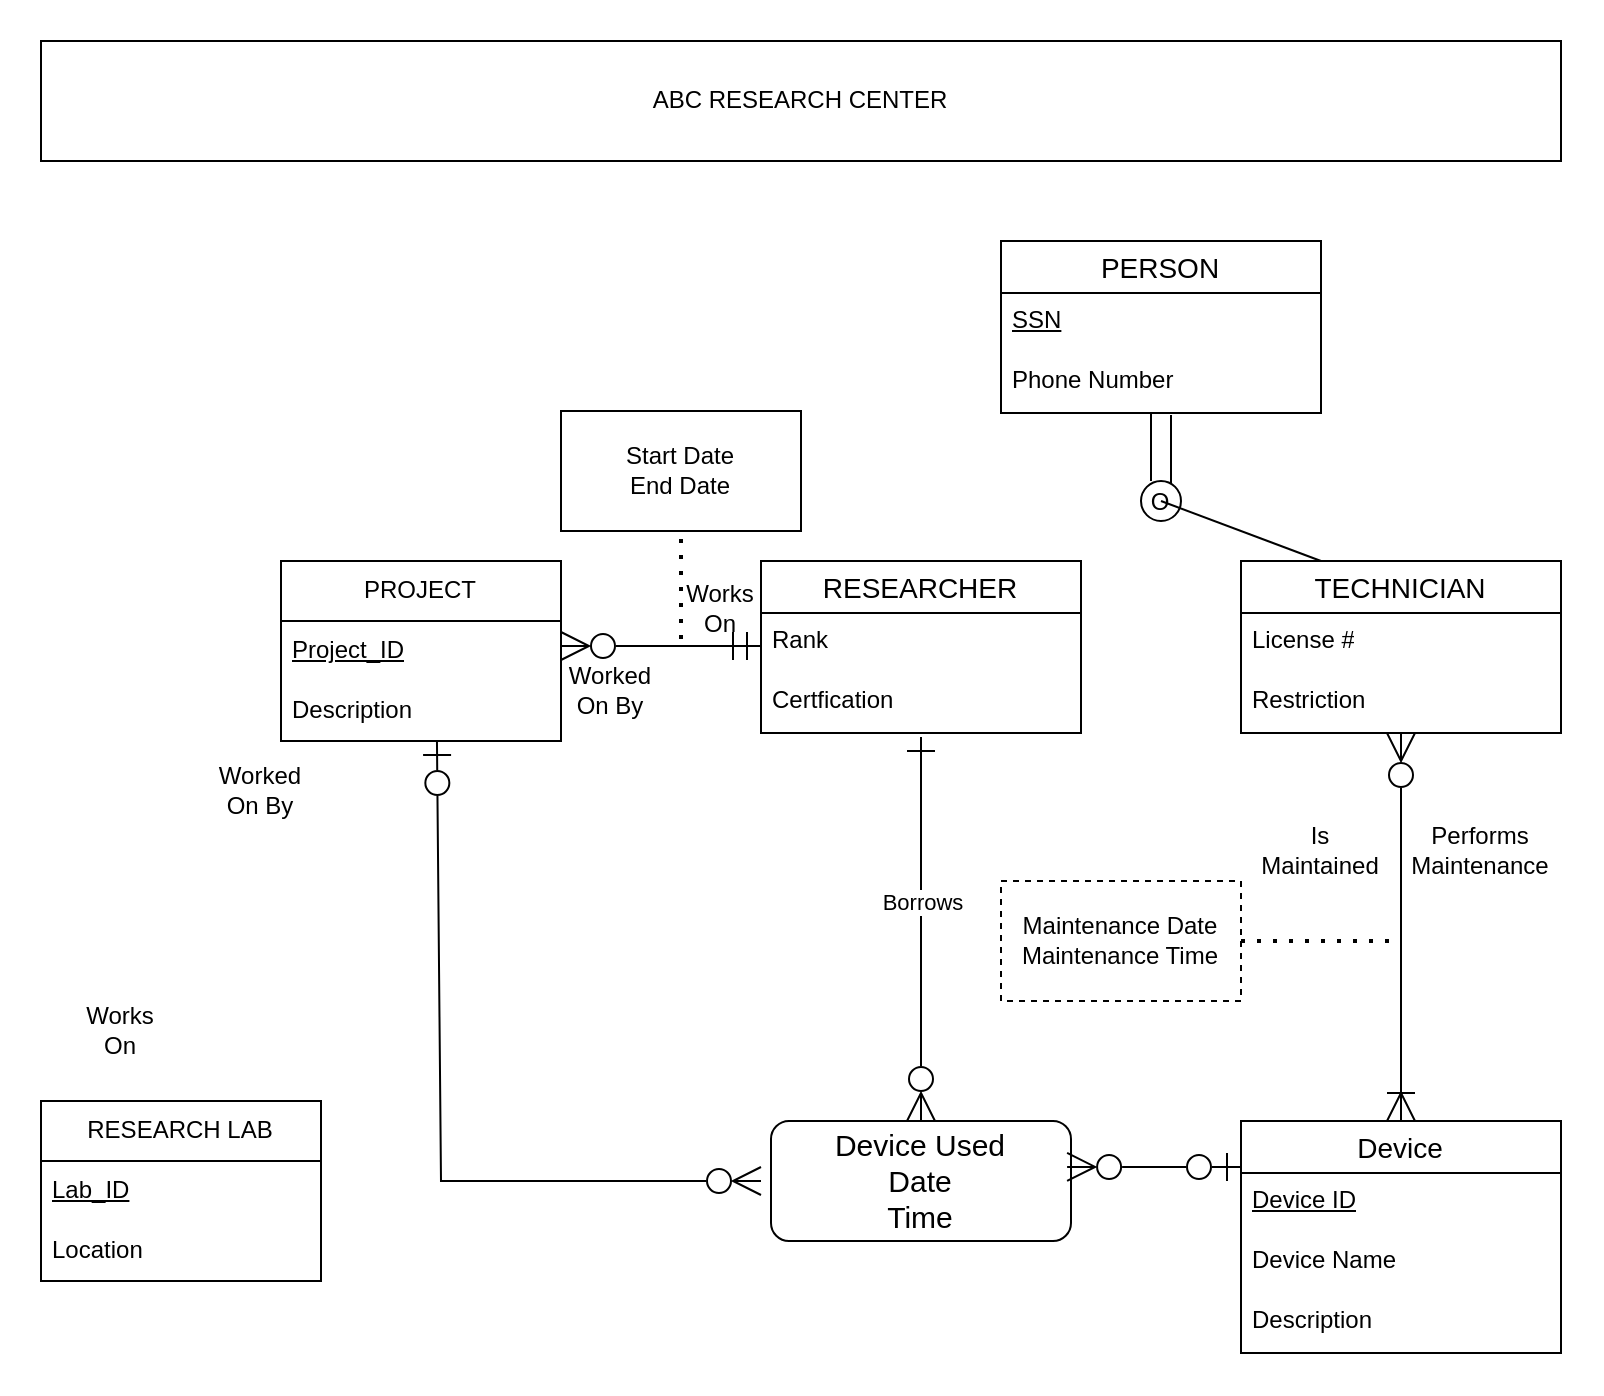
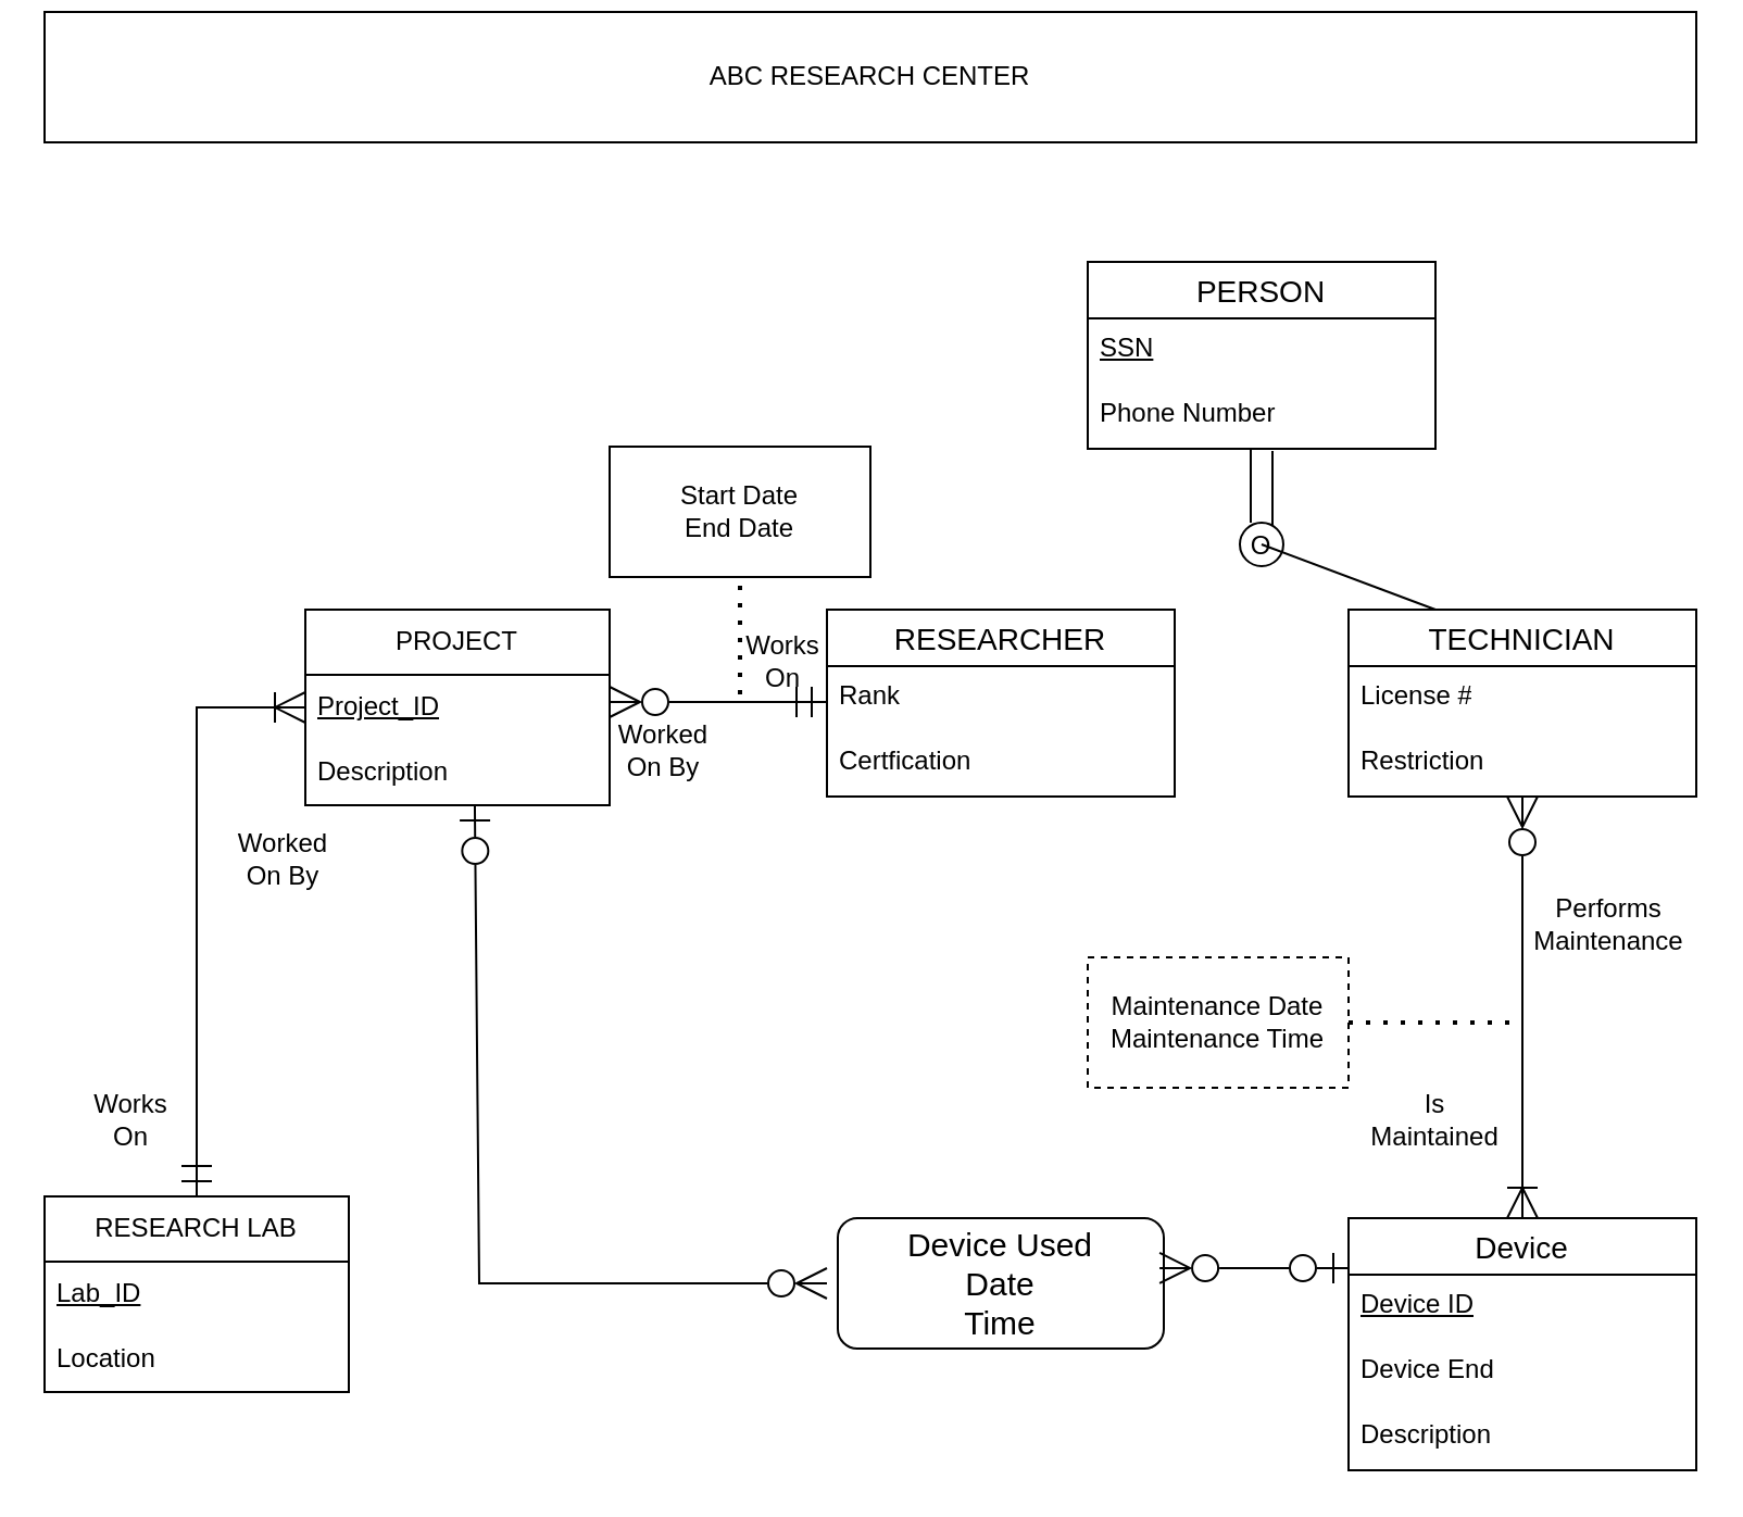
  <mxCell id="0" />
  <mxCell id="1" parent="0" />
- <mxCell id="2" value="ABC RESEARCH CENTER" style="rounded=0;whiteSpace=wrap;html=1;" vertex="1" parent="1"><mxGeometry x="20" y="20" width="760" height="60" as="geometry" /></mxCell>
+ <mxCell id="2" value="ABC RESEARCH CENTER" style="rounded=0;whiteSpace=wrap;html=1;" vertex="1" parent="1"><mxGeometry x="20" y="5" width="760" height="60" as="geometry" /></mxCell>
  <mxCell id="3" value="RESEARCH LAB" style="swimlane;fontStyle=0;childLayout=stackLayout;horizontal=1;startSize=30;horizontalStack=0;resizeParent=1;resizeParentMax=0;resizeLast=0;collapsible=1;marginBottom=0;whiteSpace=wrap;html=1;" vertex="1" parent="1"><mxGeometry x="20" y="550" width="140" height="90" as="geometry" /></mxCell>
  <mxCell id="4" value="&lt;u&gt;Lab_ID&lt;/u&gt;" style="text;strokeColor=none;fillColor=none;align=left;verticalAlign=middle;spacingLeft=4;spacingRight=4;overflow=hidden;points=[[0,0.5],[1,0.5]];portConstraint=eastwest;rotatable=0;whiteSpace=wrap;html=1;" vertex="1" parent="3"><mxGeometry y="30" width="140" height="30" as="geometry" /></mxCell>
  <mxCell id="5" value="Location" style="text;strokeColor=none;fillColor=none;align=left;verticalAlign=middle;spacingLeft=4;spacingRight=4;overflow=hidden;points=[[0,0.5],[1,0.5]];portConstraint=eastwest;rotatable=0;whiteSpace=wrap;html=1;" vertex="1" parent="3"><mxGeometry y="60" width="140" height="30" as="geometry" /></mxCell>
  <mxCell id="6" value="PROJECT" style="swimlane;fontStyle=0;childLayout=stackLayout;horizontal=1;startSize=30;horizontalStack=0;resizeParent=1;resizeParentMax=0;resizeLast=0;collapsible=1;marginBottom=0;whiteSpace=wrap;html=1;" vertex="1" parent="1"><mxGeometry x="140" y="280" width="140" height="90" as="geometry" /></mxCell>
  <mxCell id="7" value="&lt;u&gt;Project_ID&lt;/u&gt;" style="text;strokeColor=none;fillColor=none;align=left;verticalAlign=middle;spacingLeft=4;spacingRight=4;overflow=hidden;points=[[0,0.5],[1,0.5]];portConstraint=eastwest;rotatable=0;whiteSpace=wrap;html=1;" vertex="1" parent="6"><mxGeometry y="30" width="140" height="30" as="geometry" /></mxCell>
  <mxCell id="8" value="Description" style="text;strokeColor=none;fillColor=none;align=left;verticalAlign=middle;spacingLeft=4;spacingRight=4;overflow=hidden;points=[[0,0.5],[1,0.5]];portConstraint=eastwest;rotatable=0;whiteSpace=wrap;html=1;" vertex="1" parent="6"><mxGeometry y="60" width="140" height="30" as="geometry" /></mxCell>
  <mxCell id="9" value="Device" style="swimlane;fontStyle=0;childLayout=stackLayout;horizontal=1;startSize=26;horizontalStack=0;resizeParent=1;resizeParentMax=0;resizeLast=0;collapsible=1;marginBottom=0;align=center;fontSize=14;" vertex="1" parent="1"><mxGeometry x="620" y="560" width="160" height="116" as="geometry" /></mxCell>
  <mxCell id="10" value="Device ID" style="text;strokeColor=none;fillColor=none;spacingLeft=4;spacingRight=4;overflow=hidden;rotatable=0;points=[[0,0.5],[1,0.5]];portConstraint=eastwest;fontSize=12;whiteSpace=wrap;html=1;fontStyle=4" vertex="1" parent="9"><mxGeometry y="26" width="160" height="30" as="geometry" /></mxCell>
- <mxCell id="11" value="Device Name" style="text;strokeColor=none;fillColor=none;spacingLeft=4;spacingRight=4;overflow=hidden;rotatable=0;points=[[0,0.5],[1,0.5]];portConstraint=eastwest;fontSize=12;whiteSpace=wrap;html=1;" vertex="1" parent="9"><mxGeometry y="56" width="160" height="30" as="geometry" /></mxCell>
+ <mxCell id="11" value="Device End" style="text;strokeColor=none;fillColor=none;spacingLeft=4;spacingRight=4;overflow=hidden;rotatable=0;points=[[0,0.5],[1,0.5]];portConstraint=eastwest;fontSize=12;whiteSpace=wrap;html=1;" vertex="1" parent="9"><mxGeometry y="56" width="160" height="30" as="geometry" /></mxCell>
  <mxCell id="12" value="Description" style="text;strokeColor=none;fillColor=none;spacingLeft=4;spacingRight=4;overflow=hidden;rotatable=0;points=[[0,0.5],[1,0.5]];portConstraint=eastwest;fontSize=12;whiteSpace=wrap;html=1;" vertex="1" parent="9"><mxGeometry y="86" width="160" height="30" as="geometry" /></mxCell>
  <mxCell id="13" value="TECHNICIAN" style="swimlane;fontStyle=0;childLayout=stackLayout;horizontal=1;startSize=26;horizontalStack=0;resizeParent=1;resizeParentMax=0;resizeLast=0;collapsible=1;marginBottom=0;align=center;fontSize=14;" vertex="1" parent="1"><mxGeometry x="620" y="280" width="160" height="86" as="geometry" /></mxCell>
  <mxCell id="14" value="License #" style="text;strokeColor=none;fillColor=none;spacingLeft=4;spacingRight=4;overflow=hidden;rotatable=0;points=[[0,0.5],[1,0.5]];portConstraint=eastwest;fontSize=12;whiteSpace=wrap;html=1;" vertex="1" parent="13"><mxGeometry y="26" width="160" height="30" as="geometry" /></mxCell>
  <mxCell id="15" value="Restriction" style="text;strokeColor=none;fillColor=none;spacingLeft=4;spacingRight=4;overflow=hidden;rotatable=0;points=[[0,0.5],[1,0.5]];portConstraint=eastwest;fontSize=12;whiteSpace=wrap;html=1;" vertex="1" parent="13"><mxGeometry y="56" width="160" height="30" as="geometry" /></mxCell>
  <mxCell id="16" value="RESEARCHER" style="swimlane;fontStyle=0;childLayout=stackLayout;horizontal=1;startSize=26;horizontalStack=0;resizeParent=1;resizeParentMax=0;resizeLast=0;collapsible=1;marginBottom=0;align=center;fontSize=14;" vertex="1" parent="1"><mxGeometry x="380" y="280" width="160" height="86" as="geometry" /></mxCell>
  <mxCell id="17" value="Rank" style="text;strokeColor=none;fillColor=none;spacingLeft=4;spacingRight=4;overflow=hidden;rotatable=0;points=[[0,0.5],[1,0.5]];portConstraint=eastwest;fontSize=12;whiteSpace=wrap;html=1;" vertex="1" parent="16"><mxGeometry y="26" width="160" height="30" as="geometry" /></mxCell>
  <mxCell id="18" value="Certfication" style="text;strokeColor=none;fillColor=none;spacingLeft=4;spacingRight=4;overflow=hidden;rotatable=0;points=[[0,0.5],[1,0.5]];portConstraint=eastwest;fontSize=12;whiteSpace=wrap;html=1;" vertex="1" parent="16"><mxGeometry y="56" width="160" height="30" as="geometry" /></mxCell>
  <mxCell id="19" value="PERSON" style="swimlane;fontStyle=0;childLayout=stackLayout;horizontal=1;startSize=26;horizontalStack=0;resizeParent=1;resizeParentMax=0;resizeLast=0;collapsible=1;marginBottom=0;align=center;fontSize=14;" vertex="1" parent="1"><mxGeometry x="500" y="120" width="160" height="86" as="geometry" /></mxCell>
  <mxCell id="20" value="SSN" style="text;strokeColor=none;fillColor=none;spacingLeft=4;spacingRight=4;overflow=hidden;rotatable=0;points=[[0,0.5],[1,0.5]];portConstraint=eastwest;fontSize=12;whiteSpace=wrap;html=1;fontStyle=4" vertex="1" parent="19"><mxGeometry y="26" width="160" height="30" as="geometry" /></mxCell>
  <mxCell id="21" value="Phone Number" style="text;strokeColor=none;fillColor=none;spacingLeft=4;spacingRight=4;overflow=hidden;rotatable=0;points=[[0,0.5],[1,0.5]];portConstraint=eastwest;fontSize=12;whiteSpace=wrap;html=1;" vertex="1" parent="19"><mxGeometry y="56" width="160" height="30" as="geometry" /></mxCell>
  <mxCell id="22" value="" style="shape=ellipse;html=1;dashed=0;whiteSpace=wrap;aspect=fixed;perimeter=ellipsePerimeter;" vertex="1" parent="1"><mxGeometry x="570" y="240" width="20" height="20" as="geometry" /></mxCell>
  <mxCell id="23" value="O" style="text;html=1;align=center;verticalAlign=middle;whiteSpace=wrap;rounded=0;" vertex="1" parent="1"><mxGeometry x="550" y="238" width="60" height="25" as="geometry" /></mxCell>
  <mxCell id="24" value="" style="endArrow=none;html=1;rounded=0;" edge="1" parent="1"><mxGeometry width="50" height="50" relative="1" as="geometry"><mxPoint x="575" y="240" as="sourcePoint" /><mxPoint x="575" y="206" as="targetPoint" /></mxGeometry></mxCell>
  <mxCell id="25" value="" style="endArrow=none;html=1;rounded=0;" edge="1" parent="1"><mxGeometry width="50" height="50" relative="1" as="geometry"><mxPoint x="585" y="241" as="sourcePoint" /><mxPoint x="585" y="207" as="targetPoint" /></mxGeometry></mxCell>
  <mxCell id="26" value="" style="endArrow=none;html=1;rounded=0;entryX=0.25;entryY=0;entryDx=0;entryDy=0;" edge="1" parent="1" target="13"><mxGeometry width="50" height="50" relative="1" as="geometry"><mxPoint x="580" y="250" as="sourcePoint" /><mxPoint x="710" y="210" as="targetPoint" /></mxGeometry></mxCell>
  <mxCell id="27" value="&lt;span style=&quot;font-size: 15px;&quot;&gt;Device Used&lt;/span&gt;&lt;br&gt;&lt;div&gt;&lt;span style=&quot;font-size: 15px;&quot;&gt;Date&lt;/span&gt;&lt;/div&gt;&lt;div&gt;&lt;span style=&quot;font-size: 15px;&quot;&gt;Time&lt;/span&gt;&lt;/div&gt;" style="rounded=1;whiteSpace=wrap;html=1;" vertex="1" parent="1"><mxGeometry x="385" y="560" width="150" height="60" as="geometry" /></mxCell>
  <mxCell id="28" value="" style="endArrow=ERzeroToMany;html=1;rounded=0;exitX=0.5;exitY=0;exitDx=0;exitDy=0;startArrow=ERoneToMany;startFill=0;endFill=0;endSize=12;startSize=12;" edge="1" parent="1" source="9"><mxGeometry width="50" height="50" relative="1" as="geometry"><mxPoint x="650" y="416" as="sourcePoint" /><mxPoint x="700" y="366" as="targetPoint" /></mxGeometry></mxCell>
  <mxCell id="29" value="Maintenance Date&lt;div&gt;Maintenance Time&lt;/div&gt;" style="rounded=0;whiteSpace=wrap;html=1;dashed=1;" vertex="1" parent="1"><mxGeometry x="500" y="440" width="120" height="60" as="geometry" /></mxCell>
  <mxCell id="30" value="" style="endArrow=none;dashed=1;html=1;dashPattern=1 3;strokeWidth=2;rounded=0;exitX=1;exitY=0.5;exitDx=0;exitDy=0;" edge="1" parent="1" source="29"><mxGeometry width="50" height="50" relative="1" as="geometry"><mxPoint x="650" y="510" as="sourcePoint" /><mxPoint x="700" y="470" as="targetPoint" /></mxGeometry></mxCell>
- <mxCell id="31" value="Is Maintained" style="text;html=1;align=center;verticalAlign=middle;whiteSpace=wrap;rounded=0;" vertex="1" parent="1"><mxGeometry x="630" y="410" width="60" height="30" as="geometry" /></mxCell>
+ <mxCell id="31" value="Is Maintained" style="text;html=1;align=center;verticalAlign=middle;whiteSpace=wrap;rounded=0;" vertex="1" parent="1"><mxGeometry x="630" y="500" width="60" height="30" as="geometry" /></mxCell>
  <mxCell id="32" value="Performs Maintenance" style="text;html=1;align=center;verticalAlign=middle;whiteSpace=wrap;rounded=0;" vertex="1" parent="1"><mxGeometry x="710" y="410" width="60" height="30" as="geometry" /></mxCell>
  <mxCell id="33" value="Works On" style="text;html=1;align=center;verticalAlign=middle;whiteSpace=wrap;rounded=0;" vertex="1" parent="1"><mxGeometry x="340" y="289" width="40" height="30" as="geometry" /></mxCell>
  <mxCell id="34" value="Worked On By" style="text;html=1;align=center;verticalAlign=middle;whiteSpace=wrap;rounded=0;" vertex="1" parent="1"><mxGeometry x="275" y="330" width="60" height="30" as="geometry" /></mxCell>
+ <mxCell id="35" value="" style="endArrow=ERmandOne;html=1;rounded=0;startArrow=ERoneToMany;startFill=0;endFill=0;endSize=12;startSize=12;entryX=0.5;entryY=0;entryDx=0;entryDy=0;exitX=0;exitY=0.5;exitDx=0;exitDy=0;" edge="1" parent="1" source="7" target="3"><mxGeometry width="50" height="50" relative="1" as="geometry"><mxPoint x="80" y="330" as="sourcePoint" /><mxPoint x="210" y="550" as="targetPoint" /><Array as="points"><mxPoint x="90" y="325" /></Array></mxGeometry></mxCell>
  <mxCell id="36" value="" style="endArrow=ERmandOne;html=1;rounded=0;exitX=1;exitY=0.233;exitDx=0;exitDy=0;exitPerimeter=0;endFill=0;endSize=12;startSize=12;startArrow=ERzeroToMany;startFill=0;" edge="1" parent="1"><mxGeometry width="50" height="50" relative="1" as="geometry"><mxPoint x="280" y="322.5" as="sourcePoint" /><mxPoint x="380" y="322.51" as="targetPoint" /></mxGeometry></mxCell>
  <mxCell id="37" value="" style="endArrow=none;dashed=1;html=1;dashPattern=1 3;strokeWidth=2;rounded=0;exitX=0.5;exitY=0;exitDx=0;exitDy=0;" edge="1" parent="1" source="38"><mxGeometry width="50" height="50" relative="1" as="geometry"><mxPoint x="340" y="420" as="sourcePoint" /><mxPoint x="340" y="320" as="targetPoint" /><Array as="points" /></mxGeometry></mxCell>
  <mxCell id="38" value="Start Date&lt;div&gt;End Date&lt;/div&gt;" style="rounded=0;whiteSpace=wrap;html=1;" vertex="1" parent="1"><mxGeometry x="280" y="205" width="120" height="60" as="geometry" /></mxCell>
  <mxCell id="39" value="" style="endArrow=ERzeroToOne;html=1;rounded=0;exitX=0.987;exitY=0.383;exitDx=0;exitDy=0;exitPerimeter=0;startSize=12;endSize=12;endFill=0;startArrow=ERzeroToMany;startFill=0;" edge="1" parent="1" source="27"><mxGeometry width="50" height="50" relative="1" as="geometry"><mxPoint x="570" y="635" as="sourcePoint" /><mxPoint x="620" y="583" as="targetPoint" /></mxGeometry></mxCell>
- <mxCell id="40" value="" style="endArrow=ERone;html=1;rounded=0;entryX=0.5;entryY=1.067;entryDx=0;entryDy=0;entryPerimeter=0;exitX=0.5;exitY=0;exitDx=0;exitDy=0;endSize=12;startSize=12;startArrow=ERzeroToMany;startFill=0;endFill=0;" edge="1" parent="1" source="27" target="18"><mxGeometry width="50" height="50" relative="1" as="geometry"><mxPoint x="380" y="490" as="sourcePoint" /><mxPoint x="460" y="400" as="targetPoint" /><Array as="points" /></mxGeometry></mxCell>
- <mxCell id="41" value="Borrows" style="edgeLabel;html=1;align=center;verticalAlign=middle;resizable=0;points=[];" vertex="1" connectable="0" parent="40"><mxGeometry x="0.792" relative="1" as="geometry"><mxPoint y="62" as="offset" /></mxGeometry></mxCell>
  <mxCell id="42" value="" style="endArrow=ERzeroToOne;html=1;rounded=0;entryX=0.557;entryY=1;entryDx=0;entryDy=0;entryPerimeter=0;endSize=12;startSize=12;endFill=0;startArrow=ERzeroToMany;startFill=0;" edge="1" parent="1" target="8"><mxGeometry width="50" height="50" relative="1" as="geometry"><mxPoint x="380" y="590" as="sourcePoint" /><mxPoint x="210" y="370" as="targetPoint" /><Array as="points"><mxPoint x="220" y="590" /></Array></mxGeometry></mxCell>
  <mxCell id="43" value="Works On" style="text;html=1;align=center;verticalAlign=middle;whiteSpace=wrap;rounded=0;" vertex="1" parent="1"><mxGeometry x="40" y="500" width="40" height="30" as="geometry" /></mxCell>
  <mxCell id="44" value="Worked On By" style="text;html=1;align=center;verticalAlign=middle;whiteSpace=wrap;rounded=0;" vertex="1" parent="1"><mxGeometry x="100" y="380" width="60" height="30" as="geometry" /></mxCell>
